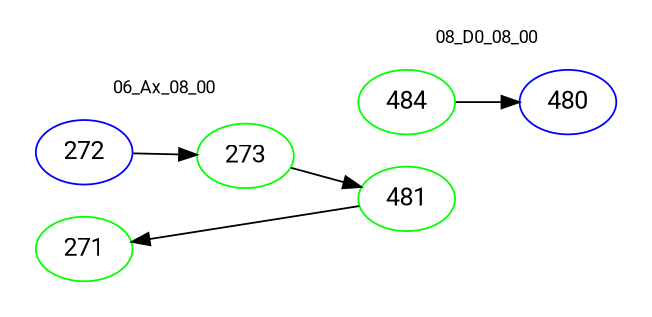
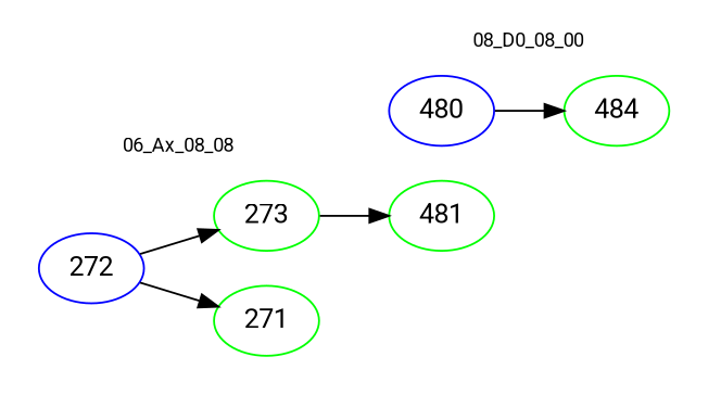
  digraph {
    fontname=Roboto
    rankdir=LR
    node [color=green fontname=Roboto]
    edge [color=black fontname=Roboto]
    n1 [color=blue label=272]
    n2 [label=271]
    n3 [label=273]
    n4 [color=blue label=480]
    n5 [label=484]
    n6 [label=481]
    subgraph cluster_1 {
      color=white
      fontsize=10
-     label="06_Ax_08_00"
+     label="06_Ax_08_08"
      n1
      n2
      n3
    }
    subgraph cluster_2 {
      color=white
      fontsize=10
      label="08_D0_08_00"
      n4
      n5
      n6
    }
-   n6 -> n2
+   n1 -> n2
    n1 -> n3
    n3 -> n6
-   n5 -> n4
+   n4 -> n5
  }
